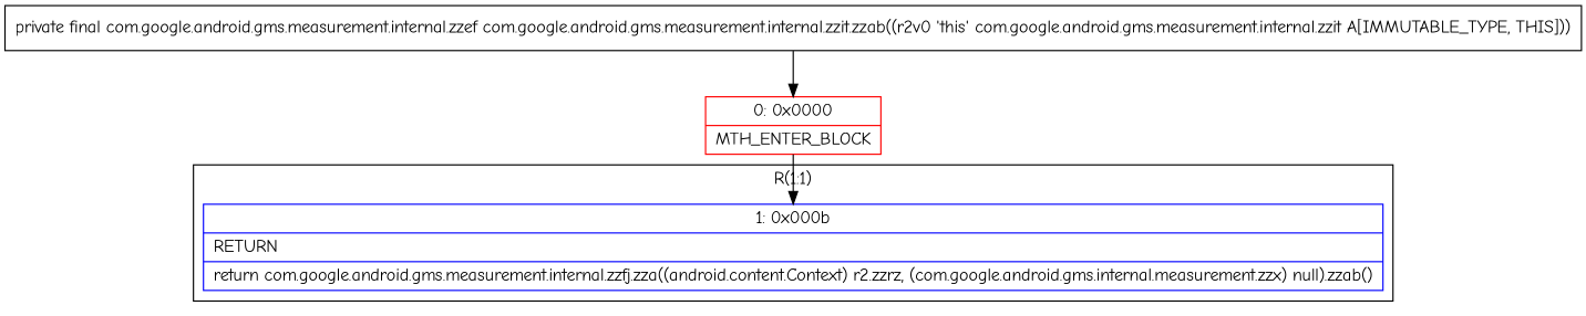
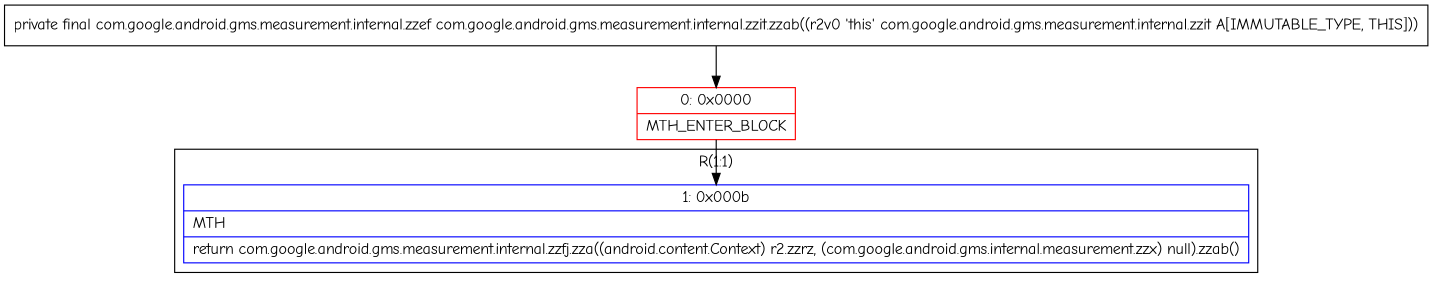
  digraph {
    fontname="Comic Neue"
    node [shape=record fontname="Comic Neue"]
    edge [fontname="Comic Neue"]
-   n1 [color=blue label="{1\:\ 0x000b|RETURN\l|return com.google.android.gms.measurement.internal.zzfj.zza((android.content.Context) r2.zzrz, (com.google.android.gms.internal.measurement.zzx) null).zzab()\l}"]
+   n1 [color=blue label="{1\:\ 0x000b|MTH\l|return com.google.android.gms.measurement.internal.zzfj.zza((android.content.Context) r2.zzrz, (com.google.android.gms.internal.measurement.zzx) null).zzab()\l}"]
    n2 [color=red label="{0\:\ 0x0000|MTH_ENTER_BLOCK\l}"]
    n3 [label="{private final com.google.android.gms.measurement.internal.zzef com.google.android.gms.measurement.internal.zzit.zzab((r2v0 'this' com.google.android.gms.measurement.internal.zzit A[IMMUTABLE_TYPE, THIS])) }"]
    subgraph cluster_1 {
      label="R(1:1)"
      n1
    }
    n2 -> n1
    n3 -> n2
  }
